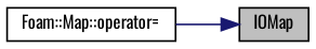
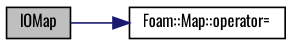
  digraph {
    rankdir=LR
    fontname=Oswald
    node [color=black fontname=Oswald fontsize=10 shape=record]
    n1 [fillcolor=grey75 fontcolor=black height=0.2 label=IOMap style=filled width=0.4]
    n2 [height=0.2 label="Foam::Map::operator=" width=0.4]
-   n2 -> n1 [color=midnightblue fontname=Oswald fontsize=10 labelfontname=Helvetica labelfontsize=10 style=solid]
+   n1 -> n2 [color=midnightblue fontname=Oswald fontsize=10 labelfontname=Helvetica labelfontsize=10 style=solid]
  }
